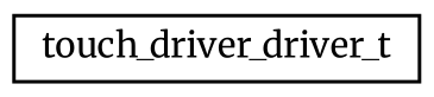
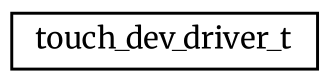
  digraph {
    rankdir=TB
    fontname=Merriweather
-   n1 [color=black fillcolor=white fontname=Merriweather fontsize=10 height=0.2 label=touch_driver_driver_t shape=record style=filled width=0.4]
+   n1 [color=black fillcolor=white fontname=Merriweather fontsize=10 height=0.2 label=touch_dev_driver_t shape=record style=filled width=0.4]
  }
